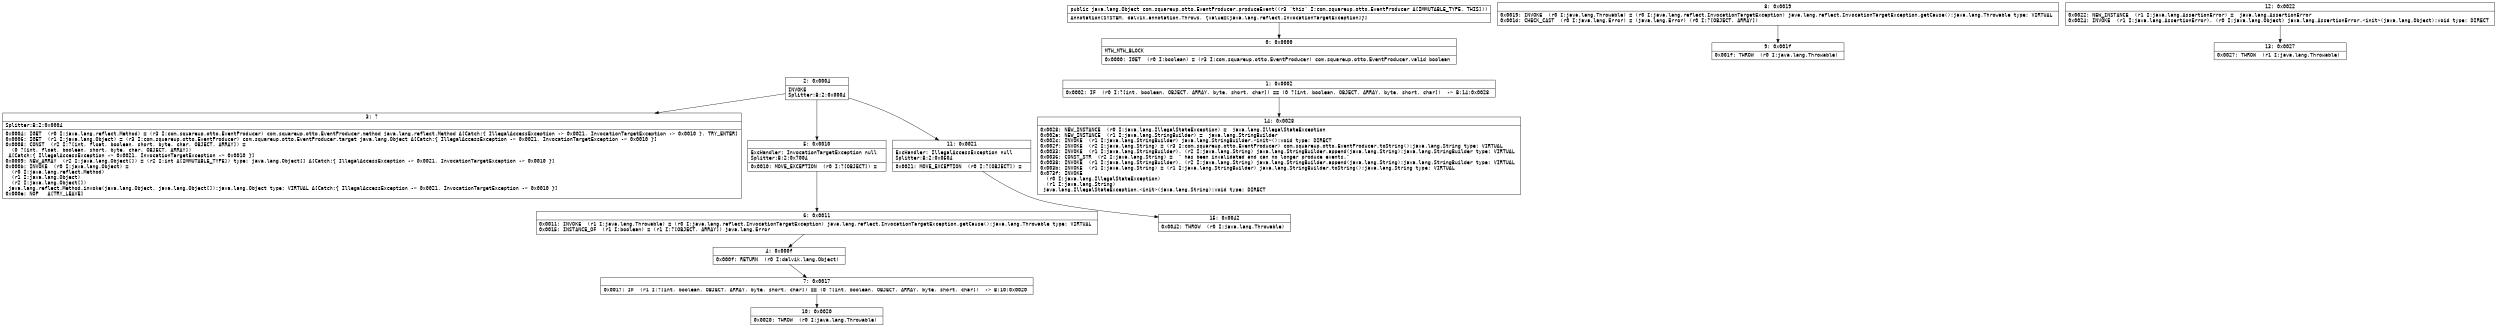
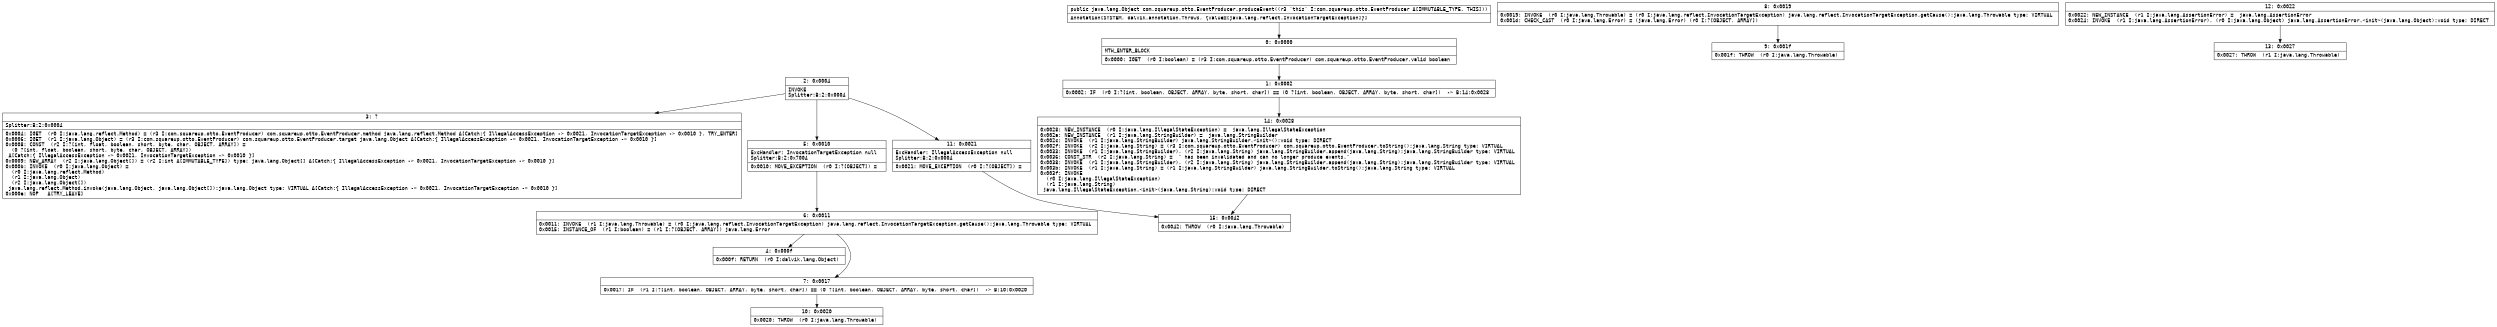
  digraph {
    fontname="DejaVu Sans Mono"
    node [fontname="DejaVu Sans Mono" shape=record]
    edge [fontname="DejaVu Sans Mono"]
-   n1 [label="{0\:\ 0x0000|MTH_MTH_BLOCK\l|0x0000: IGET  (r0 I:boolean) = (r3 I:com.squareup.otto.EventProducer) com.squareup.otto.EventProducer.valid boolean \l}"]
+   n1 [label="{0\:\ 0x0000|MTH_ENTER_BLOCK\l|0x0000: IGET  (r0 I:boolean) = (r3 I:com.squareup.otto.EventProducer) com.squareup.otto.EventProducer.valid boolean \l}"]
    n2 [label="{1\:\ 0x0002|0x0002: IF  (r0 I:?[int, boolean, OBJECT, ARRAY, byte, short, char]) == (0 ?[int, boolean, OBJECT, ARRAY, byte, short, char])  \-\> B:14:0x0028 \l}"]
-   n3 [label="{14\:\ 0x0028|0x0028: NEW_INSTANCE  (r0 I:java.lang.IllegalStateException) =  java.lang.IllegalStateException \l0x002a: NEW_INSTANCE  (r1 I:java.lang.StringBuilder) =  java.lang.StringBuilder \l0x002c: INVOKE  (r1 I:java.lang.StringBuilder) java.lang.StringBuilder.\<init\>():void type: DIRECT \l0x002f: INVOKE  (r2 I:java.lang.String) = (r3 I:com.squareup.otto.EventProducer) com.squareup.otto.EventProducer.toString():java.lang.String type: VIRTUAL \l0x0033: INVOKE  (r1 I:java.lang.StringBuilder), (r2 I:java.lang.String) java.lang.StringBuilder.append(java.lang.String):java.lang.StringBuilder type: VIRTUAL \l0x0036: CONST_STR  (r2 I:java.lang.String) =  \" has been invalidated and can no longer produce events.\" \l0x0038: INVOKE  (r1 I:java.lang.StringBuilder), (r2 I:java.lang.String) java.lang.StringBuilder.append(java.lang.String):java.lang.StringBuilder type: VIRTUAL \l0x003b: INVOKE  (r1 I:java.lang.String) = (r1 I:java.lang.StringBuilder) java.lang.StringBuilder.toString():java.lang.String type: VIRTUAL \l0x073f: INVOKE  \l  (r0 I:java.lang.IllegalStateException)\l  (r1 I:java.lang.String)\l java.lang.IllegalStateException.\<init\>(java.lang.String):void type: DIRECT \l}"]
+   n3 [label="{14\:\ 0x0028|0x0028: NEW_INSTANCE  (r0 I:java.lang.IllegalStateException) =  java.lang.IllegalStateException \l0x002a: NEW_INSTANCE  (r1 I:java.lang.StringBuilder) =  java.lang.StringBuilder \l0x002c: INVOKE  (r1 I:java.lang.StringBuilder) java.lang.StringBuilder.\<init\>():void type: DIRECT \l0x002f: INVOKE  (r2 I:java.lang.String) = (r3 I:com.squareup.otto.EventProducer) com.squareup.otto.EventProducer.toString():java.lang.String type: VIRTUAL \l0x0033: INVOKE  (r1 I:java.lang.StringBuilder), (r2 I:java.lang.String) java.lang.StringBuilder.append(java.lang.String):java.lang.StringBuilder type: VIRTUAL \l0x0036: CONST_STR  (r2 I:java.lang.String) =  \" has been invalidated and can no longer produce events.\" \l0x0038: INVOKE  (r1 I:java.lang.StringBuilder), (r2 I:java.lang.String) java.lang.StringBuilder.append(java.lang.String):java.lang.StringBuilder type: VIRTUAL \l0x003b: INVOKE  (r1 I:java.lang.String) = (r1 I:java.lang.StringBuilder) java.lang.StringBuilder.toString():java.lang.String type: VIRTUAL \l0x003f: INVOKE  \l  (r0 I:java.lang.IllegalStateException)\l  (r1 I:java.lang.String)\l java.lang.IllegalStateException.\<init\>(java.lang.String):void type: DIRECT \l}"]
    n4 [label="{2\:\ 0x0004|INVOKE\lSplitter:B:2:0x0004\l}"]
    n5 [label="{3\:\ ?|Splitter:B:2:0x0004\l|0x0004: IGET  (r0 I:java.lang.reflect.Method) = (r3 I:com.squareup.otto.EventProducer) com.squareup.otto.EventProducer.method java.lang.reflect.Method A[Catch:\{ IllegalAccessException \-\> 0x0021, InvocationTargetException \-\> 0x0010 \}, TRY_ENTER]\l0x0006: IGET  (r1 I:java.lang.Object) = (r3 I:com.squareup.otto.EventProducer) com.squareup.otto.EventProducer.target java.lang.Object A[Catch:\{ IllegalAccessException \-\> 0x0021, InvocationTargetException \-\> 0x0010 \}]\l0x0008: CONST  (r2 I:?[int, float, boolean, short, byte, char, OBJECT, ARRAY]) = \l  (0 ?[int, float, boolean, short, byte, char, OBJECT, ARRAY])\l A[Catch:\{ IllegalAccessException \-\> 0x0021, InvocationTargetException \-\> 0x0010 \}]\l0x0009: NEW_ARRAY  (r2 I:java.lang.Object[]) = (r2 I:int A[IMMUTABLE_TYPE]) type: java.lang.Object[] A[Catch:\{ IllegalAccessException \-\> 0x0021, InvocationTargetException \-\> 0x0010 \}]\l0x000b: INVOKE  (r0 I:java.lang.Object) = \l  (r0 I:java.lang.reflect.Method)\l  (r1 I:java.lang.Object)\l  (r2 I:java.lang.Object[])\l java.lang.reflect.Method.invoke(java.lang.Object, java.lang.Object[]):java.lang.Object type: VIRTUAL A[Catch:\{ IllegalAccessException \-\> 0x0021, InvocationTargetException \-\> 0x0010 \}]\l0x000e: NOP   A[TRY_LEAVE]\l}"]
    n6 [label="{5\:\ 0x0010|ExcHandler: InvocationTargetException null\lSplitter:B:2:0x7004\l|0x0010: MOVE_EXCEPTION  (r0 I:?[OBJECT]) =  \l}"]
-   n7 [label="{11\:\ 0x0021|ExcHandler: IllegalAccessException null\lSplitter:B:2:0x0504\l|0x0021: MOVE_EXCEPTION  (r0 I:?[OBJECT]) =  \l}"]
+   n7 [label="{11\:\ 0x0021|ExcHandler: IllegalAccessException null\lSplitter:B:2:0x0004\l|0x0021: MOVE_EXCEPTION  (r0 I:?[OBJECT]) =  \l}"]
    n8 [label="{15\:\ 0x0042|0x0042: THROW  (r0 I:java.lang.Throwable) \l}"]
    n9 [label="{6\:\ 0x0011|0x0011: INVOKE  (r1 I:java.lang.Throwable) = (r0 I:java.lang.reflect.InvocationTargetException) java.lang.reflect.InvocationTargetException.getCause():java.lang.Throwable type: VIRTUAL \l0x0015: INSTANCE_OF  (r1 I:boolean) = (r1 I:?[OBJECT, ARRAY]) java.lang.Error \l}"]
    n10 [label="{4\:\ 0x000f|0x000f: RETURN  (r0 I:dalvik.lang.Object) \l}"]
    n11 [label="{7\:\ 0x0017|0x0017: IF  (r1 I:?[int, boolean, OBJECT, ARRAY, byte, short, char]) == (0 ?[int, boolean, OBJECT, ARRAY, byte, short, char])  \-\> B:10:0x0020 \l}"]
    n12 [label="{10\:\ 0x0020|0x0020: THROW  (r0 I:java.lang.Throwable) \l}"]
    n13 [label="{8\:\ 0x0019|0x0019: INVOKE  (r0 I:java.lang.Throwable) = (r0 I:java.lang.reflect.InvocationTargetException) java.lang.reflect.InvocationTargetException.getCause():java.lang.Throwable type: VIRTUAL \l0x001d: CHECK_CAST  (r0 I:java.lang.Error) = (java.lang.Error) (r0 I:?[OBJECT, ARRAY]) \l}"]
    n14 [label="{9\:\ 0x001f|0x001f: THROW  (r0 I:java.lang.Throwable) \l}"]
    n15 [label="{12\:\ 0x0022|0x0022: NEW_INSTANCE  (r1 I:java.lang.AssertionError) =  java.lang.AssertionError \l0x0024: INVOKE  (r1 I:java.lang.AssertionError), (r0 I:java.lang.Object) java.lang.AssertionError.\<init\>(java.lang.Object):void type: DIRECT \l}"]
    n16 [label="{13\:\ 0x0027|0x0027: THROW  (r1 I:java.lang.Throwable) \l}"]
    n17 [label="{public java.lang.Object com.squareup.otto.EventProducer.produceEvent((r3 'this' I:com.squareup.otto.EventProducer A[IMMUTABLE_TYPE, THIS]))  | Annotation[SYSTEM, dalvik.annotation.Throws, \{value=[java.lang.reflect.InvocationTargetException]\}]\l}"]
+   n1 -> n2
    n2 -> n3
+   n3 -> n8
    n4 -> n5
    n4 -> n6
    n4 -> n7
    n6 -> n9
    n7 -> n8
    n9 -> n10
-   n10 -> n11
+   n9 -> n11
    n11 -> n12
    n13 -> n14
    n15 -> n16
    n17 -> n1
  }
